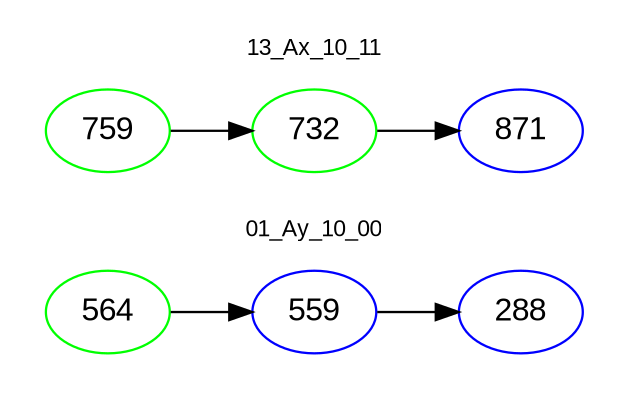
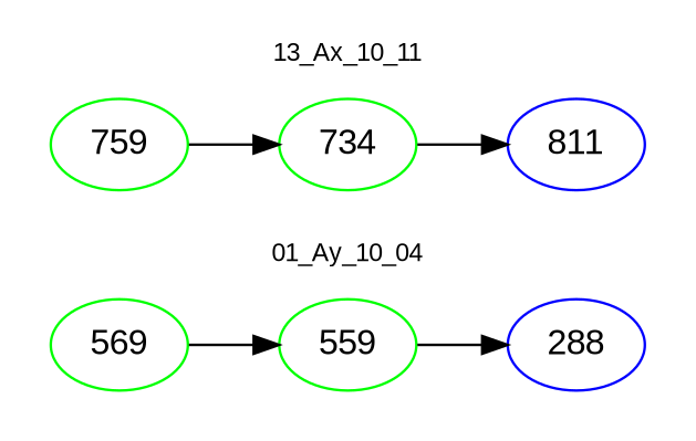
  digraph {
    fontname="Liberation Sans"
    rankdir=LR
    node [color=green fontname="Liberation Sans"]
    edge [color=black fontname="Liberation Sans"]
-   n1 [label=564]
-   n2 [color=blue label=559]
+   n1 [label=569]
+   n2 [label=559]
    n3 [color=blue label=288]
    n4 [label=759]
-   n5 [label=732]
-   n6 [color=blue label=871]
+   n5 [label=734]
+   n6 [color=blue label=811]
    subgraph cluster_1 {
      color=white
      fontsize=10
-     label="01_Ay_10_00"
+     label="01_Ay_10_04"
      n1
      n2
      n3
    }
    subgraph cluster_2 {
      color=white
      fontsize=10
      label="13_Ax_10_11"
      n4
      n5
      n6
    }
    n1 -> n2
    n2 -> n3
    n4 -> n5
    n5 -> n6
  }
